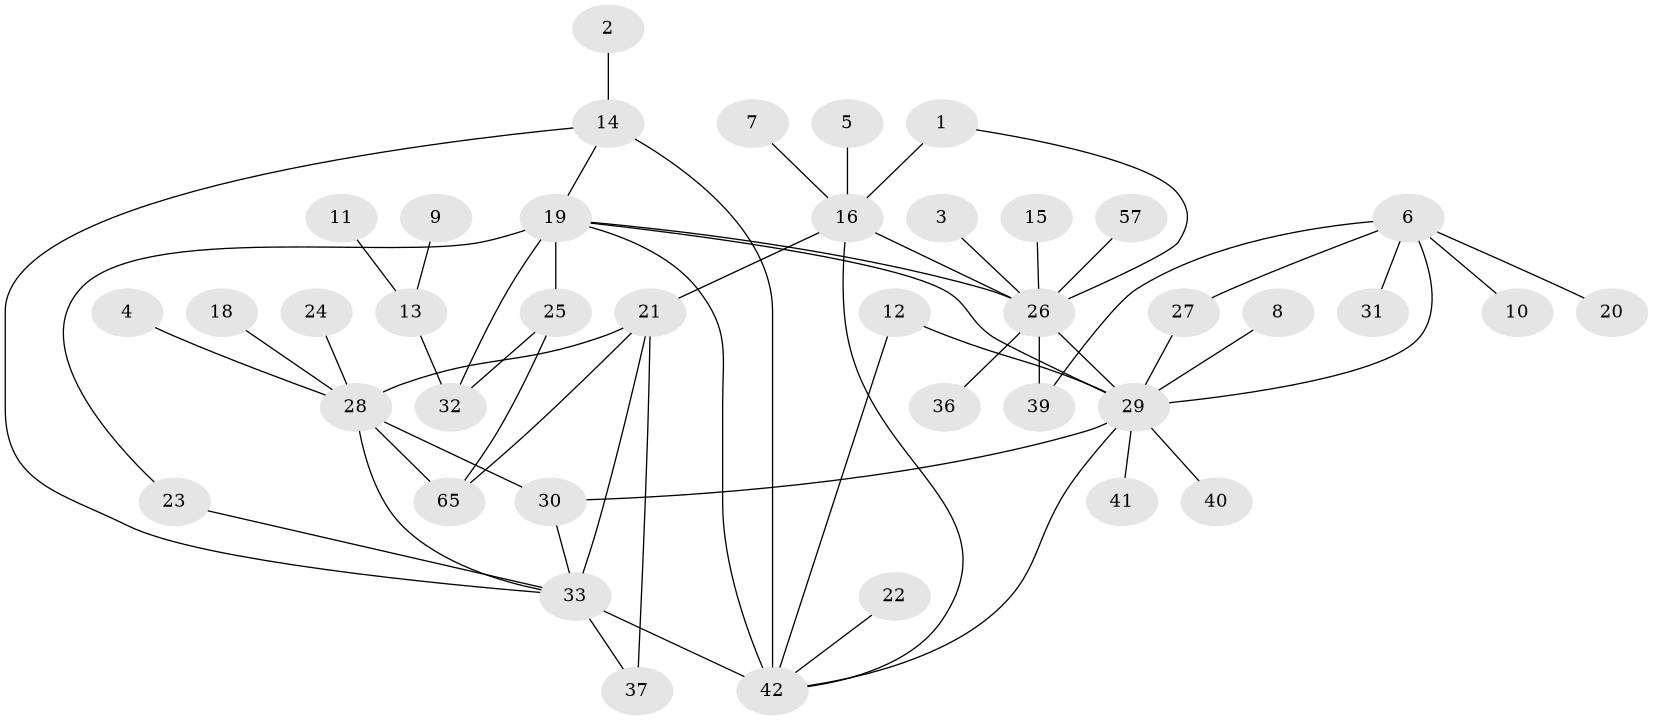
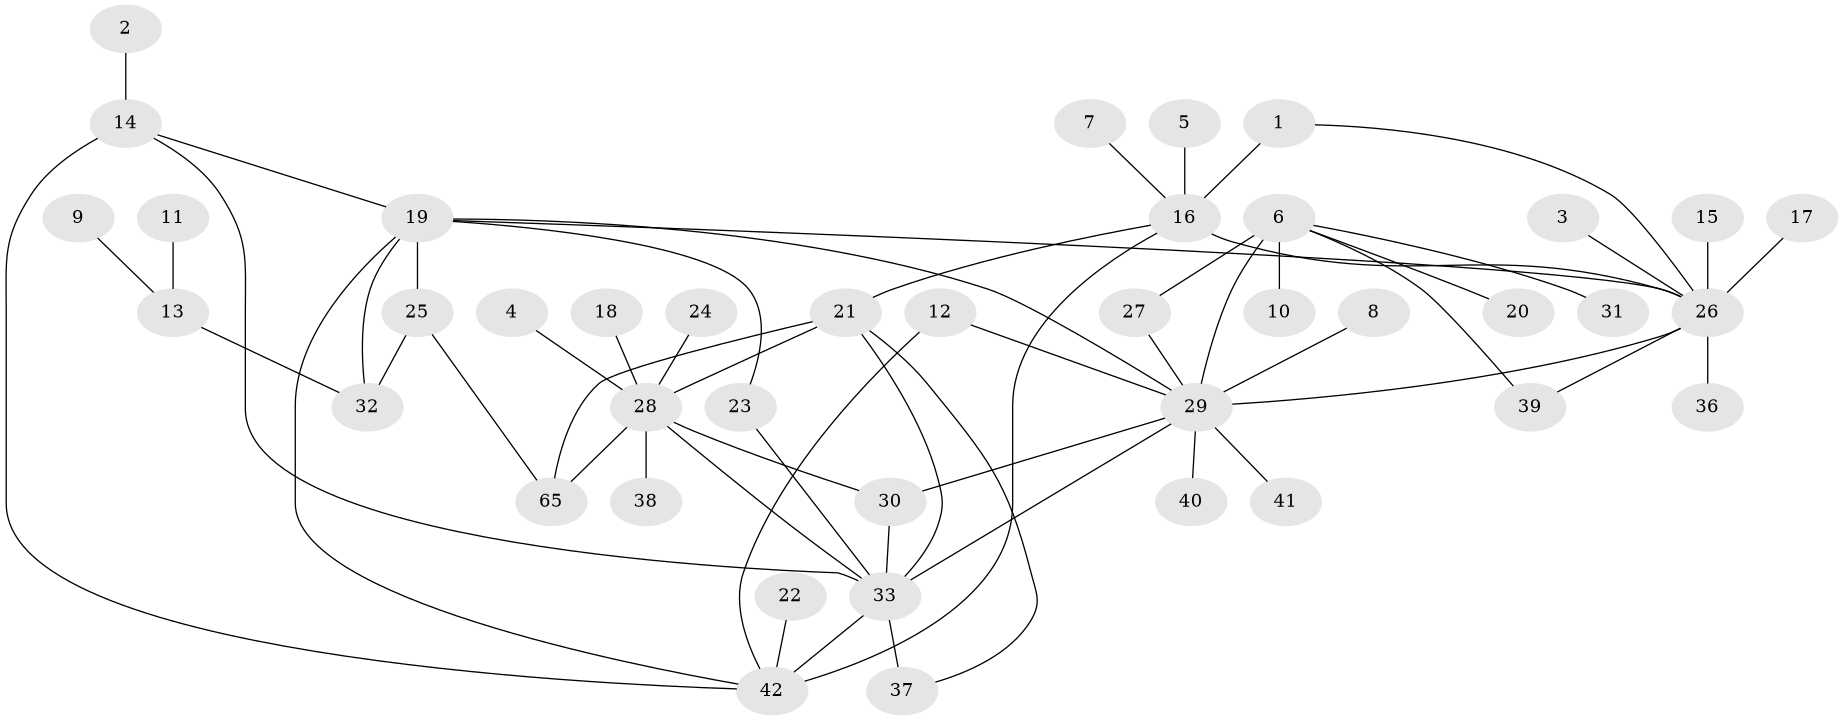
  graph {
    node [color=gray90 style=filled]
    edge [weight=1.0]
    1
    16
    26
    42
    21
    29
    36
    39
    2
    14
    19
    33
    3
    4
    28
    n16 [label=65]
    30
+   38
    5
    6
    10
    20
    27
    31
    40
    41
    7
    8
    9
    13
    32
    11
    12
    23
    25
    37
    15
-   17 [label=57]
+   17
    18
    22
    24
    1 -- 16 [weight=2.0]
    1 -- 26
    16 -- 26 [weight=2.0]
    16 -- 42
    16 -- 21
    26 -- 29 [weight=2.0]
    26 -- 36
    26 -- 39
    21 -- 33
    21 -- 28 [weight=2.0]
    21 -- n16
    21 -- 37
-   29 -- 42
+   29 -- 33
    29 -- 30
    29 -- 40
    29 -- 41
    2 -- 14
    14 -- 42 [weight=2.0]
    14 -- 19
    14 -- 33
    19 -- 26
    19 -- 42
    19 -- 29
    19 -- 32 [weight=2.0]
    19 -- 23
    19 -- 25 [weight=2.0]
    33 -- 42 [weight=2.0]
    33 -- 37
    3 -- 26
    4 -- 28
    28 -- 33
    28 -- n16 [weight=2.0]
    28 -- 30
+   28 -- 38
    30 -- 33
    5 -- 16
    6 -- 29 [weight=2.0]
    6 -- 39
    6 -- 10
    6 -- 20
    6 -- 27 [weight=2.0]
    6 -- 31
    27 -- 29
    7 -- 16
    8 -- 29
    9 -- 13
    13 -- 32
    11 -- 13
    12 -- 42
    12 -- 29
    23 -- 33
    25 -- n16
    25 -- 32
    15 -- 26
    17 -- 26
    18 -- 28
    22 -- 42
    24 -- 28
  }
